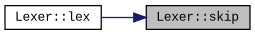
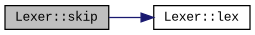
  digraph {
    rankdir=RL
    fontname="Liberation Mono"
    node [color=black fontname="Liberation Mono" fontsize=10 shape=record style=filled]
    n1 [fillcolor=grey75 fontcolor=black height=0.2 label="Lexer::skip" width=0.4]
    n2 [fillcolor=white height=0.2 label="Lexer::lex" width=0.4]
-   n1 -> n2 [color=midnightblue dir=back fontname="Liberation Mono" fontsize=10 labelfontname=Helvetica labelfontsize=10 style=solid]
+   n2 -> n1 [color=midnightblue dir=back fontname="Liberation Mono" fontsize=10 labelfontname=Helvetica labelfontsize=10 style=solid]
  }
